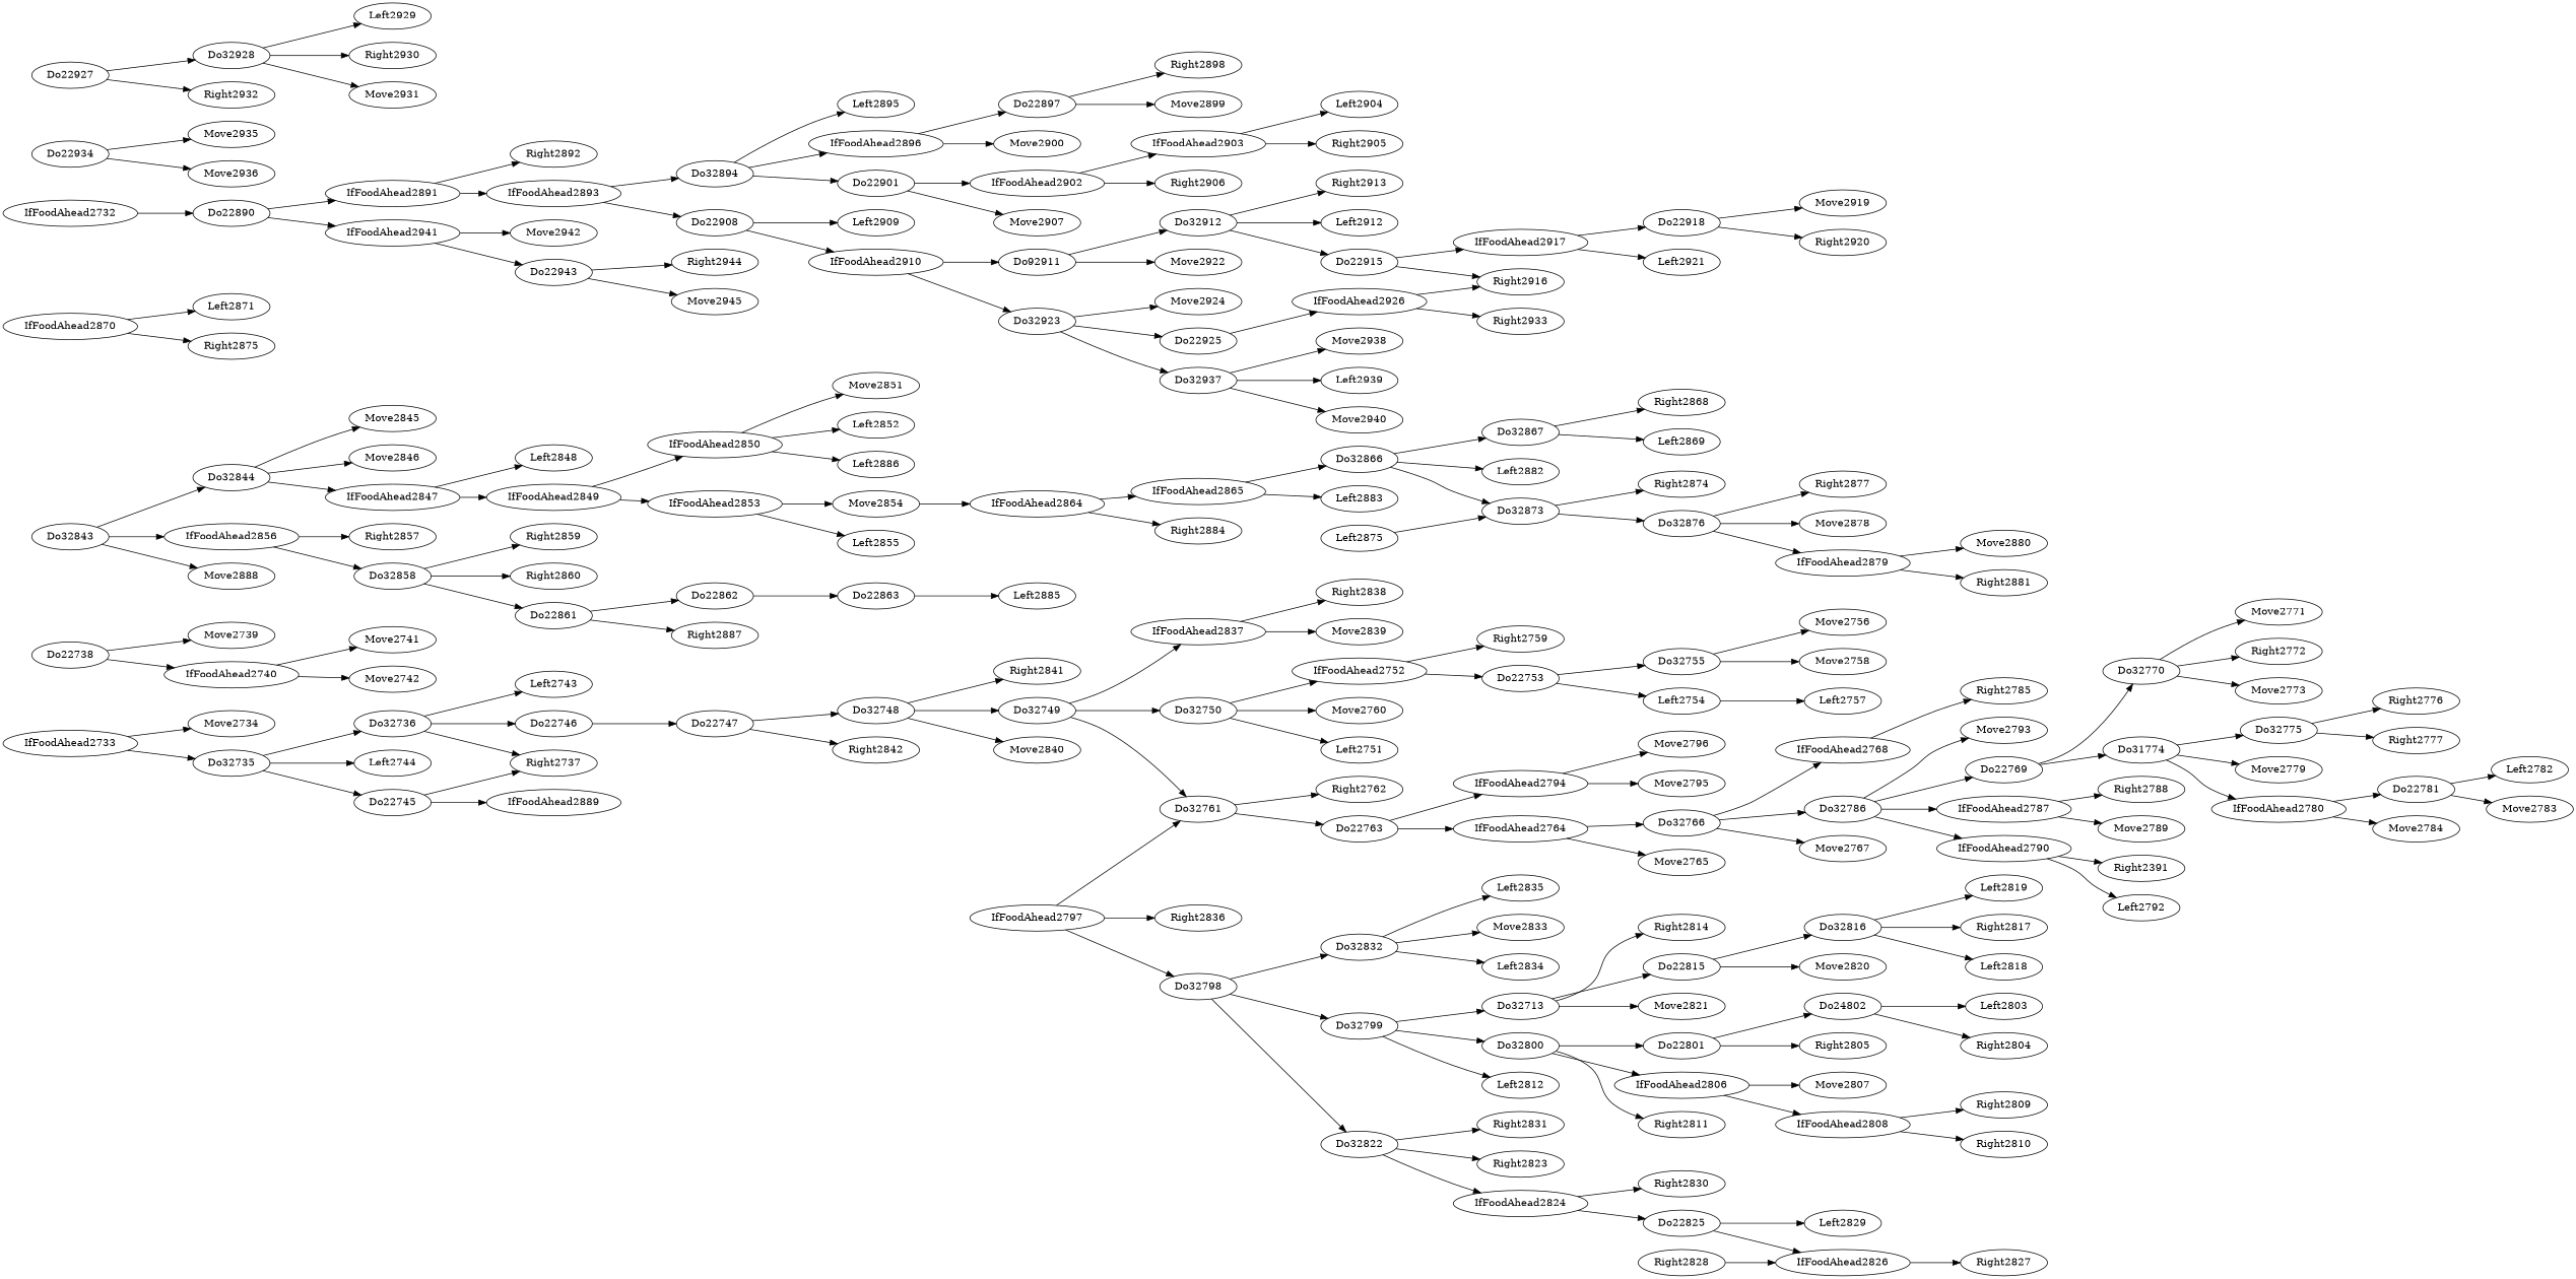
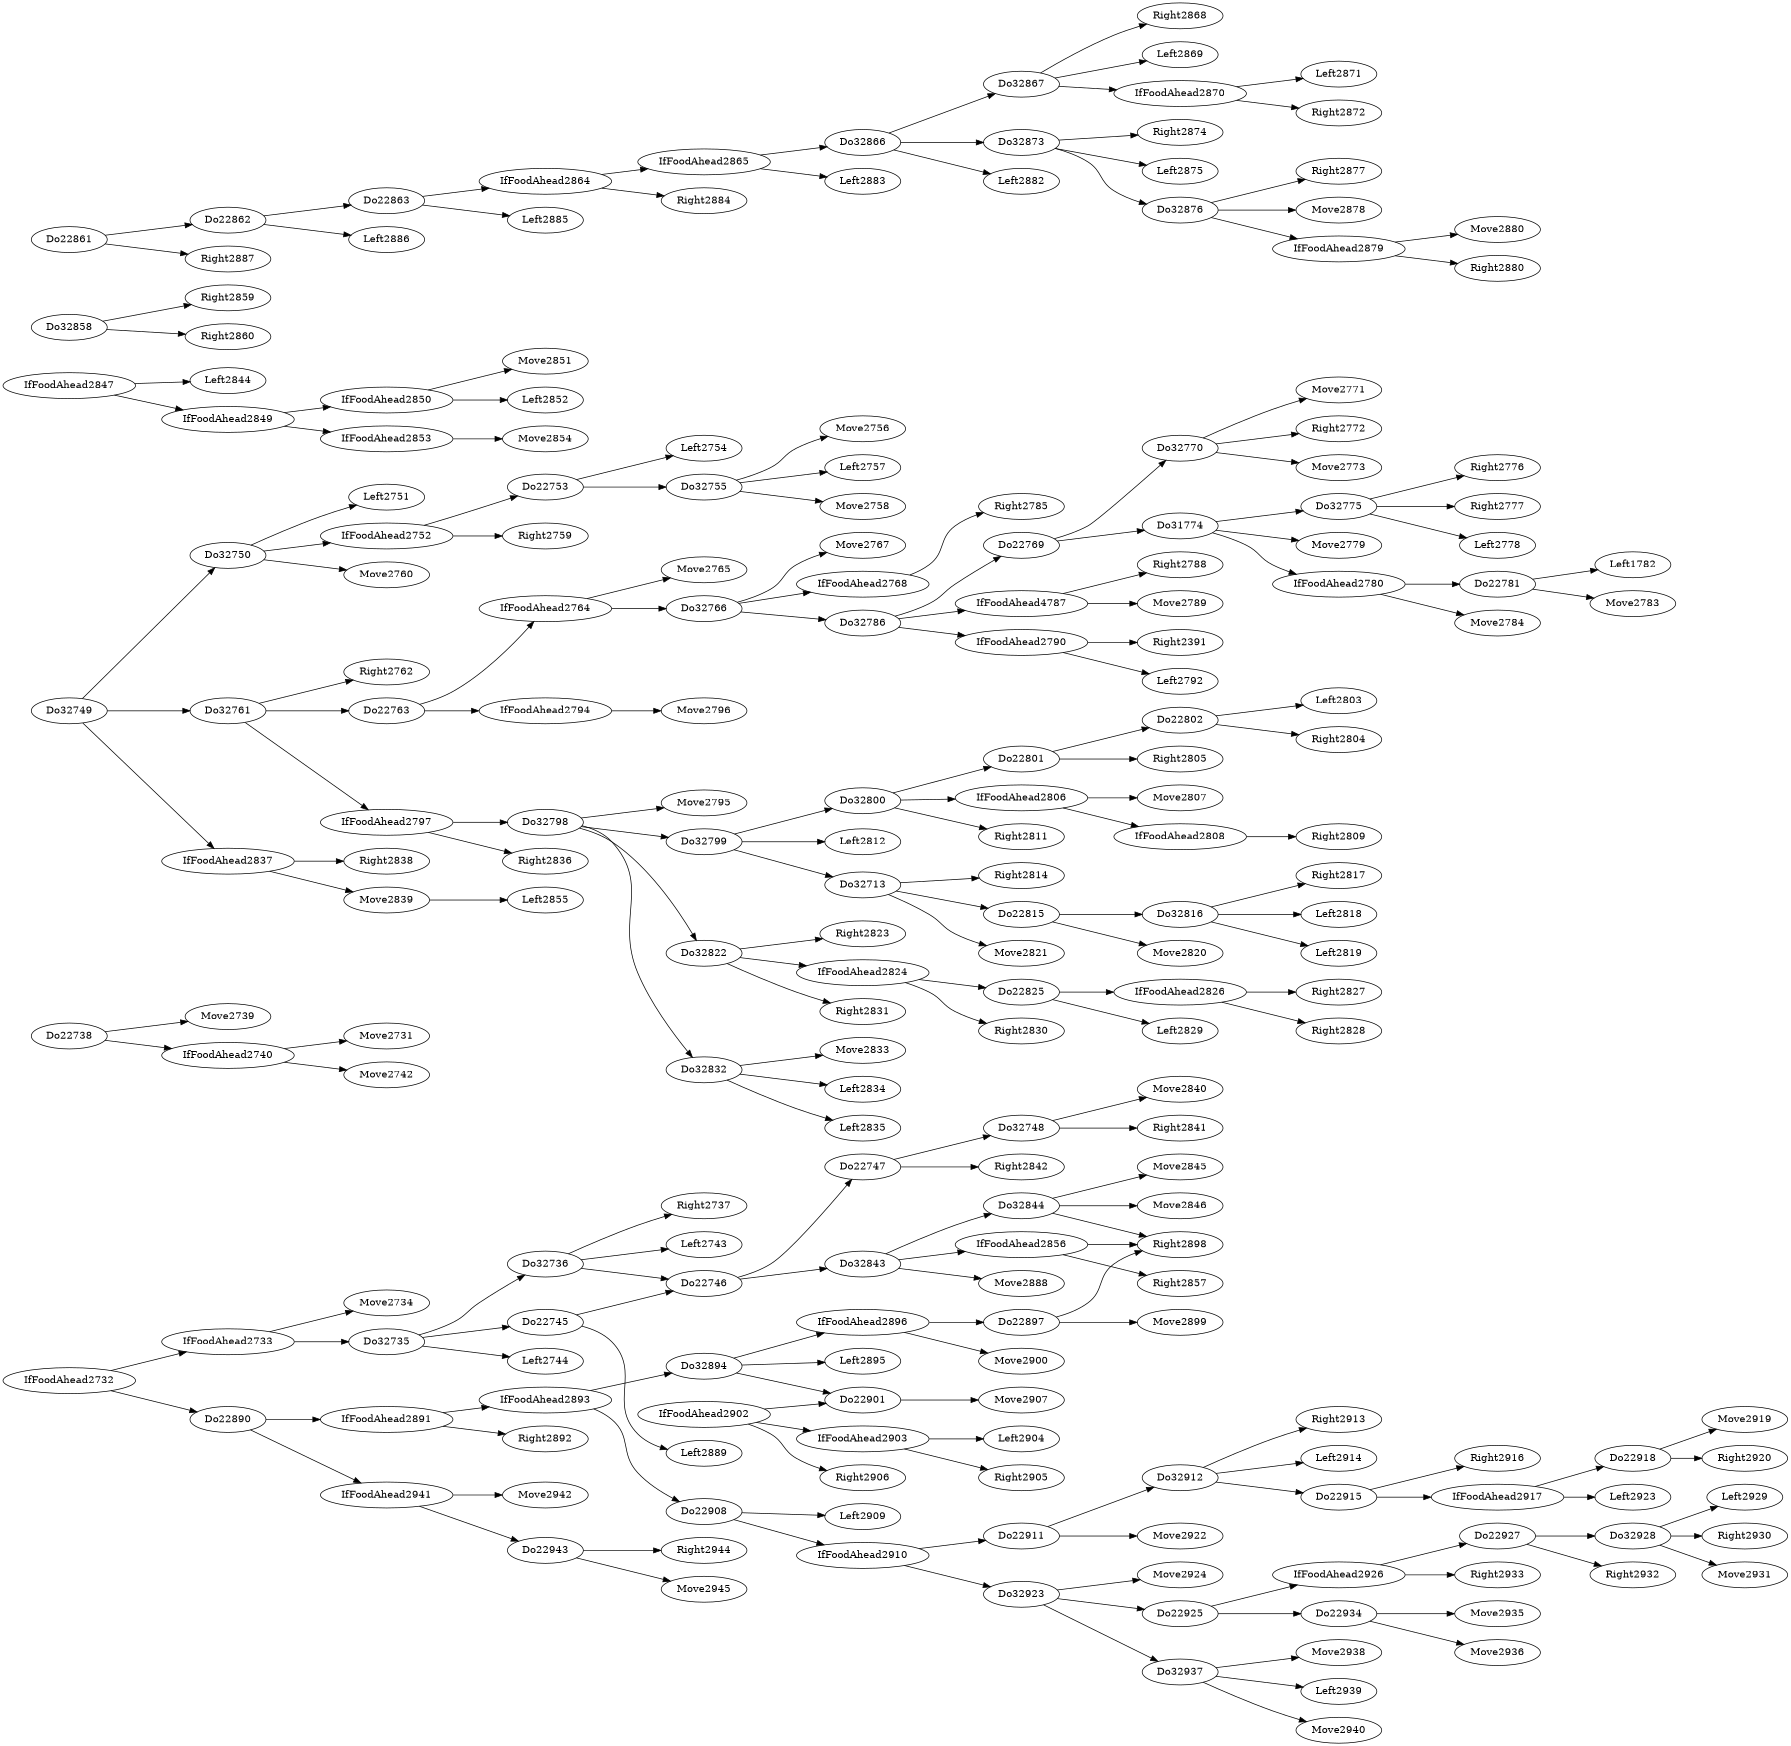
  digraph {
    rankdir=LR
    IfFoodAhead2733
    Move2734
    Do32735
    Do32736
    Left2744
    Do22745
    Right2737
    Left2743
    Do22746
    Do22738
    Move2739
    IfFoodAhead2740
-   Move2741
+   Move2741 [label=Move2731]
    Move2742
-   Left2889 [label=IfFoodAhead2889]
+   Left2889
    Do32750
    Left2751
    IfFoodAhead2752
    Move2760
    Do22753
    Right2759
    Left2754
    Do32755
    Move2756
    Left2757
    Move2758
    Do32749
    Do32761
    IfFoodAhead2837
    Right2762
    Do22763
    IfFoodAhead2797
    Right2838
    Move2839
    IfFoodAhead2764
    IfFoodAhead2794
    Do32798
    Right2836
    Move2765
    Do32766
    Move2767
    IfFoodAhead2768
    Do32786
    Right2785
    Do22769
-   IfFoodAhead2787
+   IfFoodAhead2787 [label=IfFoodAhead4787]
    IfFoodAhead2790
-   Move2793
    Do32770
    Move2771
    Right2772
    Move2773
    n53 [label=Do31774]
    Do32775
    Move2779
    IfFoodAhead2780
    Right2776
    Right2777
+   Left2778
    Do22781
    Move2784
-   Left2782
+   Left2782 [label=Left1782]
    Move2783
    Right2788
    Move2789
    n66 [label=Right2391]
    Left2792
    Move2795
    Move2796
-   Do22802 [label=Do24802]
+   Do22802
    Left2803
    Right2804
    Do22801
    Right2805
    Do32800
    IfFoodAhead2806
    Right2811
    Move2807
    IfFoodAhead2808
    Right2809
-   Right2810
    Do32799
    Left2812
    n84 [label=Do32713]
    Right2814
    Do22815
    Move2821
    Do32816
    Move2820
    Right2817
    Left2818
    Left2819
    Do32822
    Do32832
    Right2823
    IfFoodAhead2824
    Right2831
    Move2833
    Left2834
    Left2835
    Do22825
    Right2830
    IfFoodAhead2826
    Right2827
    Right2828
    Left2829
    Do32748
    Move2840
    Right2841
    Do22747
    Right2842
    Do32843
    Do32844
    IfFoodAhead2856
    Move2888
    Move2845
    Move2846
    IfFoodAhead2847
-   Left2848
+   Left2848 [label=Left2844]
    IfFoodAhead2849
    IfFoodAhead2850
    IfFoodAhead2853
    Move2851
    Left2852
    Move2854
    Left2855
    Right2857
    Do32858
    Right2859
    Right2860
    Do22861
    Do22862
    Right2887
    Do32867
    Right2868
    Left2869
    IfFoodAhead2870
    Left2871
-   Right2872 [label=Right2875]
+   Right2872
    Do32866
    Do32873
    Left2882
    Right2874
    Left2875
    Do32876
    Right2877
    Move2878
    IfFoodAhead2879
    Move2880
-   Right2881
+   Right2881 [label=Right2880]
    IfFoodAhead2865
    Left2883
    IfFoodAhead2864
    Right2884
    Do22863
    Left2885
    Left2886
    IfFoodAhead2732
    Do22890
    IfFoodAhead2891
    IfFoodAhead2941
    Right2892
    IfFoodAhead2893
    Do32894
    Do22908
    Left2895
    IfFoodAhead2896
    Do22901
    Do22897
    Move2900
    IfFoodAhead2902
    Move2907
    Right2898
    Move2899
    IfFoodAhead2903
    Left2904
    Right2905
    Right2906
    Left2909
    IfFoodAhead2910
-   Do22911 [label=Do92911]
+   Do22911
    Do32923
    Do32912
    Right2913
-   Left2914 [label=Left2912]
+   Left2914
    Do22915
    Right2916
    IfFoodAhead2917
    Do22918
-   Left2921
+   Left2921 [label=Left2923]
    Move2919
    Right2920
    Move2922
    Move2924
    Do22925
    Do32937
    IfFoodAhead2926
    Do22934
    Move2938
    Left2939
    Move2940
    Do32928
    Left2929
    Right2930
    Move2931
    Do22927
    Right2932
    Right2933
    Move2935
    Move2936
    Move2942
    Do22943
    Right2944
    Move2945
    IfFoodAhead2733 -> Move2734
    IfFoodAhead2733 -> Do32735
    Do32735 -> Do32736
    Do32735 -> Left2744
    Do32735 -> Do22745
    Do32736 -> Right2737
    Do32736 -> Left2743
    Do32736 -> Do22746
-   Do22745 -> Right2737
+   Do22745 -> Do22746
    Do22745 -> Left2889
    Do22746 -> Do22747
+   Do22746 -> Do32843
    Do22738 -> Move2739
    Do22738 -> IfFoodAhead2740
    IfFoodAhead2740 -> Move2741
    IfFoodAhead2740 -> Move2742
    Do32750 -> Left2751
    Do32750 -> IfFoodAhead2752
    Do32750 -> Move2760
    IfFoodAhead2752 -> Do22753
    IfFoodAhead2752 -> Right2759
    Do22753 -> Left2754
    Do22753 -> Do32755
    Do32755 -> Move2756
-   Left2754 -> Left2757
+   Do32755 -> Left2757
    Do32755 -> Move2758
    Do32749 -> Do32750
    Do32749 -> Do32761
    Do32749 -> IfFoodAhead2837
    Do32761 -> Right2762
    Do32761 -> Do22763
-   IfFoodAhead2797 -> Do32761
+   Do32761 -> IfFoodAhead2797
    IfFoodAhead2837 -> Right2838
    IfFoodAhead2837 -> Move2839
    Do22763 -> IfFoodAhead2764
    Do22763 -> IfFoodAhead2794
    IfFoodAhead2797 -> Do32798
    IfFoodAhead2797 -> Right2836
    IfFoodAhead2764 -> Move2765
    IfFoodAhead2764 -> Do32766
-   IfFoodAhead2794 -> Move2795
+   Do32798 -> Move2795
    IfFoodAhead2794 -> Move2796
    Do32798 -> Do32799
    Do32798 -> Do32822
    Do32798 -> Do32832
    Do32766 -> Move2767
    Do32766 -> IfFoodAhead2768
    Do32766 -> Do32786
    IfFoodAhead2768 -> Right2785
    Do32786 -> Do22769
    Do32786 -> IfFoodAhead2787
    Do32786 -> IfFoodAhead2790
-   Do32786 -> Move2793
    Do22769 -> Do32770
    Do22769 -> n53
    IfFoodAhead2787 -> Right2788
    IfFoodAhead2787 -> Move2789
    IfFoodAhead2790 -> n66
    IfFoodAhead2790 -> Left2792
    Do32770 -> Move2771
    Do32770 -> Right2772
    Do32770 -> Move2773
    n53 -> Do32775
    n53 -> Move2779
    n53 -> IfFoodAhead2780
    Do32775 -> Right2776
    Do32775 -> Right2777
+   Do32775 -> Left2778
    IfFoodAhead2780 -> Do22781
    IfFoodAhead2780 -> Move2784
    Do22781 -> Left2782
    Do22781 -> Move2783
    Do22802 -> Left2803
    Do22802 -> Right2804
    Do22801 -> Do22802
    Do22801 -> Right2805
    Do32800 -> Do22801
    Do32800 -> IfFoodAhead2806
    Do32800 -> Right2811
    IfFoodAhead2806 -> Move2807
    IfFoodAhead2806 -> IfFoodAhead2808
    IfFoodAhead2808 -> Right2809
-   IfFoodAhead2808 -> Right2810
    Do32799 -> Do32800
    Do32799 -> Left2812
    Do32799 -> n84
    n84 -> Right2814
    n84 -> Do22815
    n84 -> Move2821
    Do22815 -> Do32816
    Do22815 -> Move2820
    Do32816 -> Right2817
    Do32816 -> Left2818
    Do32816 -> Left2819
    Do32822 -> Right2823
    Do32822 -> IfFoodAhead2824
    Do32822 -> Right2831
    Do32832 -> Move2833
    Do32832 -> Left2834
    Do32832 -> Left2835
    IfFoodAhead2824 -> Do22825
    IfFoodAhead2824 -> Right2830
    Do22825 -> IfFoodAhead2826
    Do22825 -> Left2829
    IfFoodAhead2826 -> Right2827
-   Right2828 -> IfFoodAhead2826
-   Do32748 -> Do32749
+   IfFoodAhead2826 -> Right2828
    Do32748 -> Move2840
    Do32748 -> Right2841
    Do22747 -> Do32748
    Do22747 -> Right2842
    Do32843 -> Do32844
    Do32843 -> IfFoodAhead2856
    Do32843 -> Move2888
    Do32844 -> Move2845
    Do32844 -> Move2846
-   Do32844 -> IfFoodAhead2847
+   Do32844 -> Right2898
    IfFoodAhead2856 -> Right2857
-   IfFoodAhead2856 -> Do32858
+   IfFoodAhead2856 -> Right2898
    IfFoodAhead2847 -> Left2848
    IfFoodAhead2847 -> IfFoodAhead2849
    IfFoodAhead2849 -> IfFoodAhead2850
    IfFoodAhead2849 -> IfFoodAhead2853
    IfFoodAhead2850 -> Move2851
    IfFoodAhead2850 -> Left2852
    IfFoodAhead2853 -> Move2854
-   IfFoodAhead2853 -> Left2855
+   Move2839 -> Left2855
    Do32858 -> Right2859
    Do32858 -> Right2860
-   Do32858 -> Do22861
    Do22861 -> Do22862
    Do22861 -> Right2887
    Do22862 -> Do22863
-   IfFoodAhead2850 -> Left2886
+   Do22862 -> Left2886
    Do32867 -> Right2868
    Do32867 -> Left2869
+   Do32867 -> IfFoodAhead2870
    IfFoodAhead2870 -> Left2871
    IfFoodAhead2870 -> Right2872
    Do32866 -> Do32867
    Do32866 -> Do32873
    Do32866 -> Left2882
    Do32873 -> Right2874
-   Left2875 -> Do32873
+   Do32873 -> Left2875
    Do32873 -> Do32876
    Do32876 -> Right2877
    Do32876 -> Move2878
    Do32876 -> IfFoodAhead2879
    IfFoodAhead2879 -> Move2880
    IfFoodAhead2879 -> Right2881
    IfFoodAhead2865 -> Do32866
    IfFoodAhead2865 -> Left2883
    IfFoodAhead2864 -> IfFoodAhead2865
    IfFoodAhead2864 -> Right2884
-   Move2854 -> IfFoodAhead2864
+   Do22863 -> IfFoodAhead2864
    Do22863 -> Left2885
+   IfFoodAhead2732 -> IfFoodAhead2733
    IfFoodAhead2732 -> Do22890
    Do22890 -> IfFoodAhead2891
    Do22890 -> IfFoodAhead2941
    IfFoodAhead2891 -> Right2892
    IfFoodAhead2891 -> IfFoodAhead2893
    IfFoodAhead2941 -> Move2942
    IfFoodAhead2941 -> Do22943
    IfFoodAhead2893 -> Do32894
    IfFoodAhead2893 -> Do22908
    Do32894 -> Left2895
    Do32894 -> IfFoodAhead2896
    Do32894 -> Do22901
    Do22908 -> Left2909
    Do22908 -> IfFoodAhead2910
    IfFoodAhead2896 -> Do22897
    IfFoodAhead2896 -> Move2900
-   Do22901 -> IfFoodAhead2902
+   IfFoodAhead2902 -> Do22901
    Do22901 -> Move2907
    Do22897 -> Right2898
    Do22897 -> Move2899
    IfFoodAhead2902 -> IfFoodAhead2903
    IfFoodAhead2902 -> Right2906
    IfFoodAhead2903 -> Left2904
    IfFoodAhead2903 -> Right2905
    IfFoodAhead2910 -> Do22911
    IfFoodAhead2910 -> Do32923
    Do22911 -> Do32912
    Do22911 -> Move2922
    Do32923 -> Move2924
    Do32923 -> Do22925
    Do32923 -> Do32937
    Do32912 -> Right2913
    Do32912 -> Left2914
    Do32912 -> Do22915
    Do22915 -> Right2916
    Do22915 -> IfFoodAhead2917
    IfFoodAhead2917 -> Do22918
    IfFoodAhead2917 -> Left2921
    Do22918 -> Move2919
    Do22918 -> Right2920
    Do22925 -> IfFoodAhead2926
+   Do22925 -> Do22934
    Do32937 -> Move2938
    Do32937 -> Left2939
    Do32937 -> Move2940
-   IfFoodAhead2926 -> Right2916
+   IfFoodAhead2926 -> Do22927
    IfFoodAhead2926 -> Right2933
    Do22934 -> Move2935
    Do22934 -> Move2936
    Do32928 -> Left2929
    Do32928 -> Right2930
    Do32928 -> Move2931
    Do22927 -> Do32928
    Do22927 -> Right2932
    Do22943 -> Right2944
    Do22943 -> Move2945
  }
